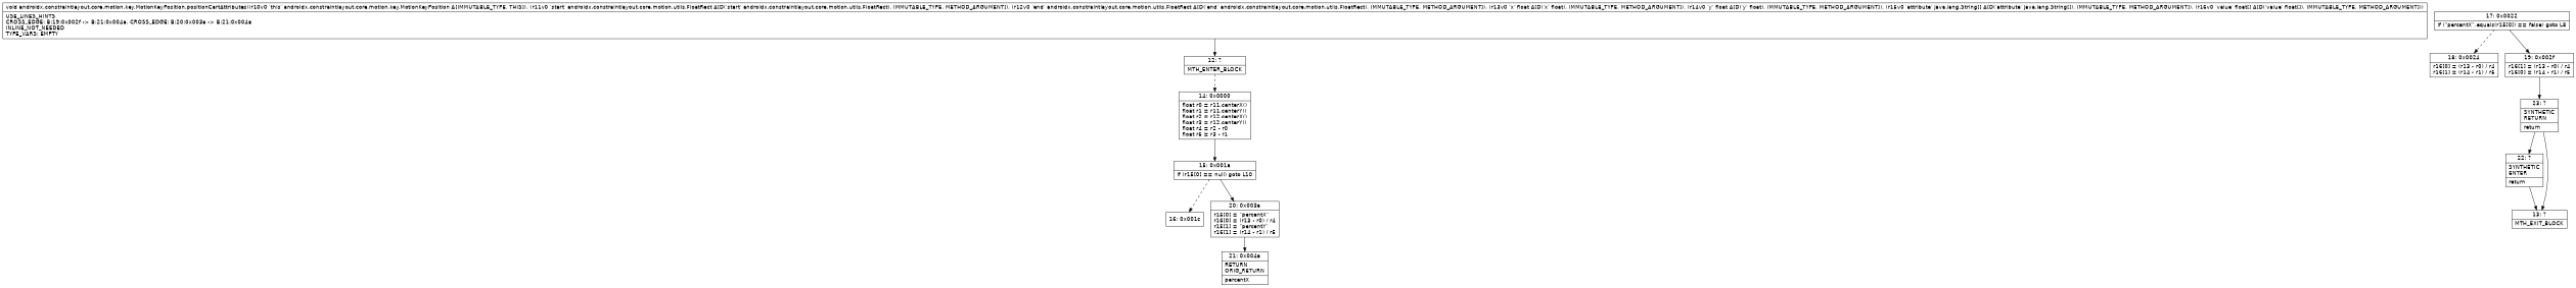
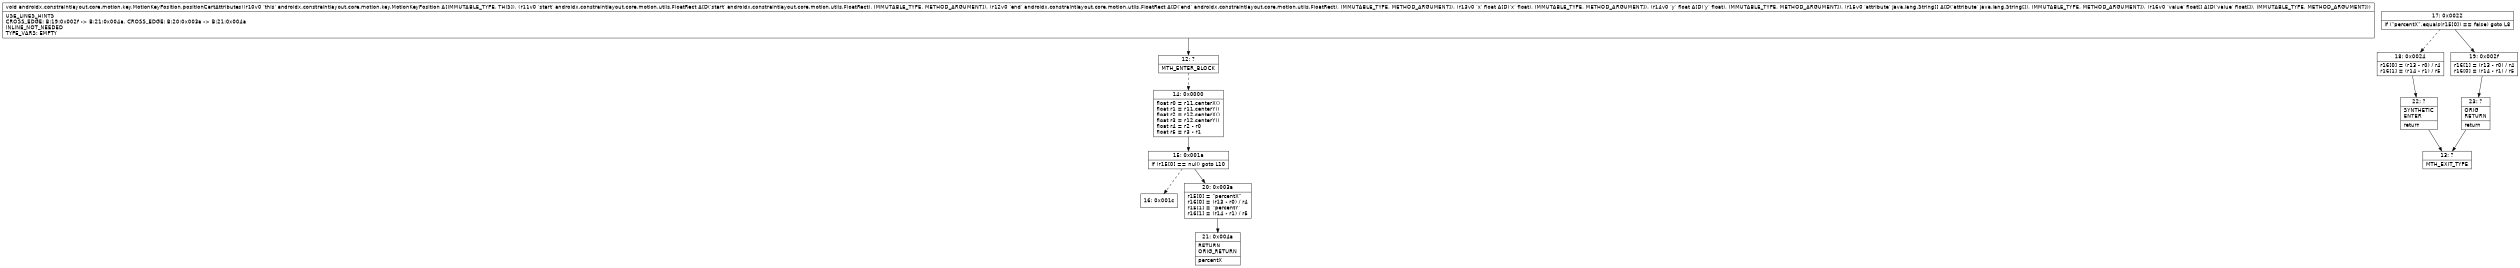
  digraph {
    fontname="DejaVu Sans"
    node [fontname="DejaVu Sans" shape=record]
    edge [fontname="DejaVu Sans"]
    n1 [label="{12\:\ ?|MTH_ENTER_BLOCK\l}"]
    n2 [label="{14\:\ 0x0000|float r0 = r11.centerX()\lfloat r1 = r11.centerY()\lfloat r2 = r12.centerX()\lfloat r3 = r12.centerY()\lfloat r4 = r2 \- r0\lfloat r5 = r3 \- r1\l}"]
    n3 [label="{15\:\ 0x001a|if (r15[0] == null) goto L10\l}"]
    n4 [label="{16\:\ 0x001c}"]
    n5 [label="{20\:\ 0x003a|r15[0] = \"percentX\"\lr16[0] = (r13 \- r0) \/ r4\lr15[1] = \"percentY\"\lr16[1] = (r14 \- r1) \/ r5\l}"]
    n6 [label="{21\:\ 0x004a|RETURN\lORIG_RETURN\l|percentX\l}"]
    n7 [label="{17\:\ 0x0022|if (\"percentX\".equals(r15[0]) == false) goto L8\l}"]
    n8 [label="{18\:\ 0x0024|r16[0] = (r13 \- r0) \/ r4\lr16[1] = (r14 \- r1) \/ r5\l}"]
    n9 [label="{19\:\ 0x002f|r16[1] = (r13 \- r0) \/ r4\lr16[0] = (r14 \- r1) \/ r5\l}"]
    n10 [label="{22\:\ ?|SYNTHETIC\lENTER\l|return\l}"]
-   n11 [label="{23\:\ ?|SYNTHETIC\lRETURN\l|return\l}"]
-   n12 [label="{13\:\ ?|MTH_EXIT_BLOCK\l}"]
+   n11 [label="{23\:\ ?|ORIG\lRETURN\l|return\l}"]
+   n12 [label="{13\:\ ?|MTH_EXIT_TYPE\l}"]
    n13 [label="{void androidx.constraintlayout.core.motion.key.MotionKeyPosition.positionCartAttributes((r10v0 'this' androidx.constraintlayout.core.motion.key.MotionKeyPosition A[IMMUTABLE_TYPE, THIS]), (r11v0 'start' androidx.constraintlayout.core.motion.utils.FloatRect A[D('start' androidx.constraintlayout.core.motion.utils.FloatRect), IMMUTABLE_TYPE, METHOD_ARGUMENT]), (r12v0 'end' androidx.constraintlayout.core.motion.utils.FloatRect A[D('end' androidx.constraintlayout.core.motion.utils.FloatRect), IMMUTABLE_TYPE, METHOD_ARGUMENT]), (r13v0 'x' float A[D('x' float), IMMUTABLE_TYPE, METHOD_ARGUMENT]), (r14v0 'y' float A[D('y' float), IMMUTABLE_TYPE, METHOD_ARGUMENT]), (r15v0 'attribute' java.lang.String[] A[D('attribute' java.lang.String[]), IMMUTABLE_TYPE, METHOD_ARGUMENT]), (r16v0 'value' float[] A[D('value' float[]), IMMUTABLE_TYPE, METHOD_ARGUMENT]))  | USE_LINES_HINTS\lCROSS_EDGE: B:19:0x002f \-\> B:21:0x004a, CROSS_EDGE: B:20:0x003a \-\> B:21:0x004a\lINLINE_NOT_NEEDED\lTYPE_VARS: EMPTY\l}"]
    n1 -> n2 [style=dashed]
    n2 -> n3
    n3 -> n4 [style=dashed]
    n3 -> n5
    n5 -> n6
    n7 -> n8 [style=dashed]
    n7 -> n9
-   n11 -> n10
+   n8 -> n10
    n9 -> n11
    n10 -> n12
    n11 -> n12
    n13 -> n1
  }
